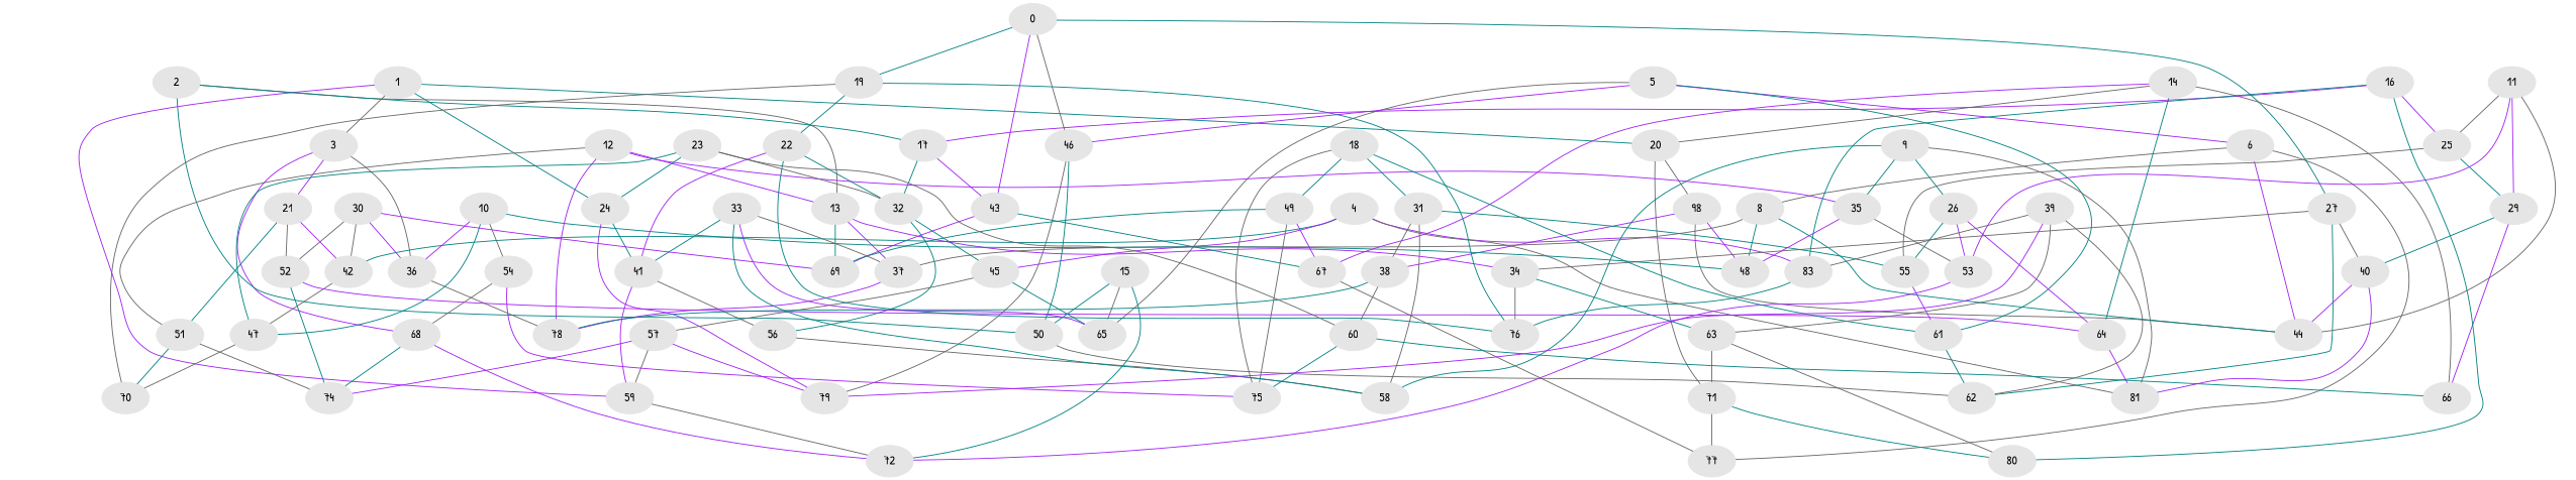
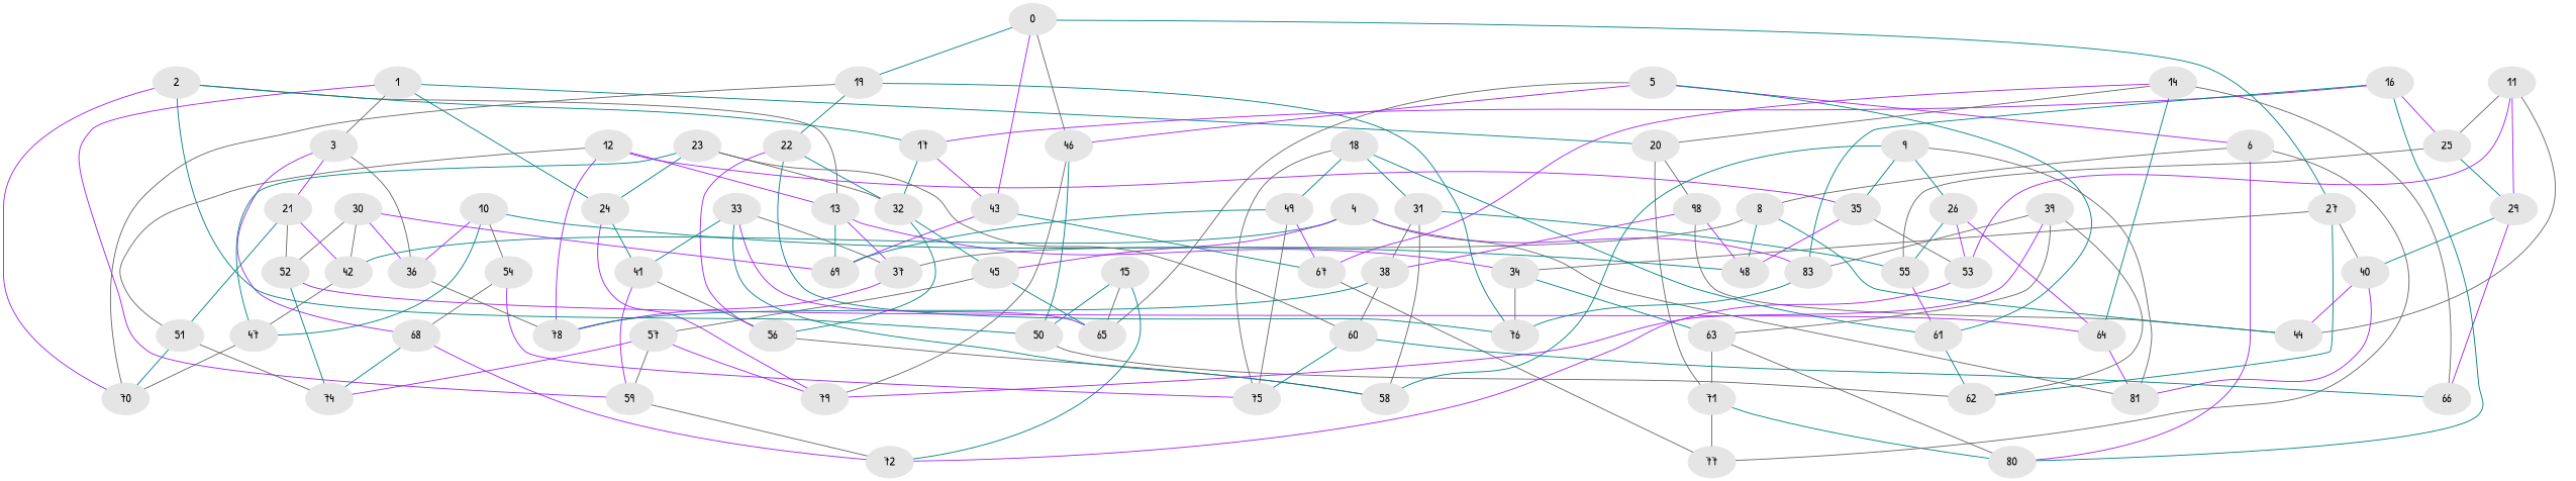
  graph {
    fontname="Patrick Hand"
    node [color=gray90 fontname="Patrick Hand" style=filled]
    edge [color=gray40 fontname="Patrick Hand"]
    1
    3
    20
    24
    59
    21
    36
    68
    n9 [label=98]
    71
    41
    79
    72
    2
    13
    17
    50
    70
    37
    34
    69
    43
    32
    62
    42
    51
    52
    78
    74
    4
    45
    n32 [label=83]
    81
    47
    65
    57
    76
    5
    6
    46
    61
    8
    77
    80
    44
    48
    n47 [label=0]
    19
    27
    22
    40
    67
    9
    26
    35
    58
    53
    64
    55
    10
    54
    75
    11
    25
    29
    66
    12
    15
    63
    14
    16
    56
    18
    31
    49
    38
    23
    60
    30
    33
    39
    1 -- 3
    1 -- 20 [color=teal]
    1 -- 24 [color=teal]
    1 -- 59 [color=purple]
    3 -- 21 [color=purple]
    3 -- 36
    3 -- 68 [color=purple]
    20 -- n9
    20 -- 71
    24 -- 41 [color=teal]
    24 -- 79 [color=purple]
    59 -- 72
    21 -- 42 [color=purple]
    21 -- 51 [color=teal]
    21 -- 52
    36 -- 78
    68 -- 72 [color=purple]
    68 -- 74 [color=teal]
    n9 -- 44
    n9 -- 48 [color=purple]
    n9 -- 38 [color=purple]
    71 -- 77
    71 -- 80 [color=teal]
    41 -- 59 [color=purple]
    41 -- 56
    2 -- 13
    2 -- 17 [color=teal]
    2 -- 50 [color=teal]
+   2 -- 70 [color=purple]
    13 -- 37 [color=purple]
    13 -- 34 [color=purple]
    13 -- 69 [color=teal]
    17 -- 43 [color=purple]
    17 -- 32 [color=teal]
    50 -- 62
    37 -- 78 [color=purple]
    34 -- 76
    34 -- 63 [color=teal]
    43 -- 69 [color=purple]
    43 -- 67 [color=teal]
    32 -- 45 [color=teal]
    32 -- 56 [color=teal]
    42 -- 47
    51 -- 70 [color=teal]
    51 -- 74
    52 -- 74 [color=teal]
    52 -- 64 [color=purple]
    4 -- 42 [color=teal]
    4 -- 45 [color=purple]
    4 -- n32 [color=purple]
    4 -- 81
    45 -- 65 [color=teal]
    45 -- 57
    n32 -- 76 [color=teal]
    47 -- 70
    57 -- 59
    57 -- 79 [color=purple]
    57 -- 74 [color=purple]
    5 -- 65
    5 -- 6 [color=purple]
    5 -- 46 [color=purple]
    5 -- 61 [color=teal]
    6 -- 8
    6 -- 77
-   6 -- 44 [color=purple]
+   6 -- 80 [color=purple]
    46 -- 79
    46 -- 50 [color=teal]
    61 -- 62 [color=teal]
    8 -- 37
    8 -- 44 [color=teal]
    8 -- 48 [color=teal]
    n47 -- 43 [color=purple]
    n47 -- 46
    n47 -- 19 [color=teal]
    n47 -- 27 [color=teal]
    19 -- 70
    19 -- 76 [color=teal]
    19 -- 22 [color=teal]
    27 -- 34
    27 -- 62 [color=teal]
    27 -- 40
    22 -- 32 [color=teal]
    22 -- 76 [color=teal]
-   22 -- 41 [color=purple]
+   22 -- 56 [color=purple]
    40 -- 81 [color=purple]
    40 -- 44 [color=purple]
    67 -- 77
    9 -- 81
    9 -- 26 [color=teal]
    9 -- 35 [color=teal]
    9 -- 58 [color=teal]
    26 -- 53 [color=purple]
    26 -- 64 [color=purple]
    26 -- 55 [color=teal]
    35 -- 48 [color=purple]
    35 -- 53
    53 -- 72 [color=purple]
    64 -- 81 [color=purple]
    55 -- 61 [color=purple]
    10 -- 36 [color=purple]
    10 -- 47 [color=teal]
    10 -- 48 [color=teal]
    10 -- 54
    54 -- 68
    54 -- 75 [color=purple]
    11 -- 44
    11 -- 53 [color=purple]
    11 -- 25
    11 -- 29 [color=purple]
    25 -- 55
    25 -- 29 [color=teal]
    29 -- 40 [color=teal]
    29 -- 66 [color=purple]
    12 -- 13 [color=purple]
    12 -- 51
    12 -- 78 [color=purple]
    12 -- 35 [color=purple]
    15 -- 72 [color=teal]
    15 -- 50 [color=teal]
    15 -- 65
    63 -- 71
    63 -- 80
    14 -- 20
    14 -- 67 [color=purple]
    14 -- 64 [color=teal]
    14 -- 66
    16 -- 17 [color=purple]
    16 -- n32 [color=teal]
    16 -- 80 [color=teal]
    16 -- 25 [color=purple]
    56 -- 58
    18 -- 61 [color=teal]
    18 -- 75
    18 -- 31 [color=teal]
    18 -- 49 [color=teal]
    31 -- 58
    31 -- 55 [color=teal]
    31 -- 38
    49 -- 69 [color=teal]
    49 -- 67 [color=purple]
    49 -- 75
    38 -- 78 [color=teal]
    38 -- 60
    23 -- 24 [color=teal]
    23 -- 32
    23 -- 47 [color=teal]
    23 -- 60
    60 -- 75 [color=teal]
    60 -- 66 [color=teal]
    30 -- 36 [color=purple]
    30 -- 69 [color=purple]
    30 -- 42
    30 -- 52
    33 -- 41 [color=teal]
    33 -- 37
    33 -- 65 [color=purple]
    33 -- 58 [color=teal]
    39 -- 79 [color=purple]
    39 -- 62
    39 -- n32
    39 -- 63
  }
